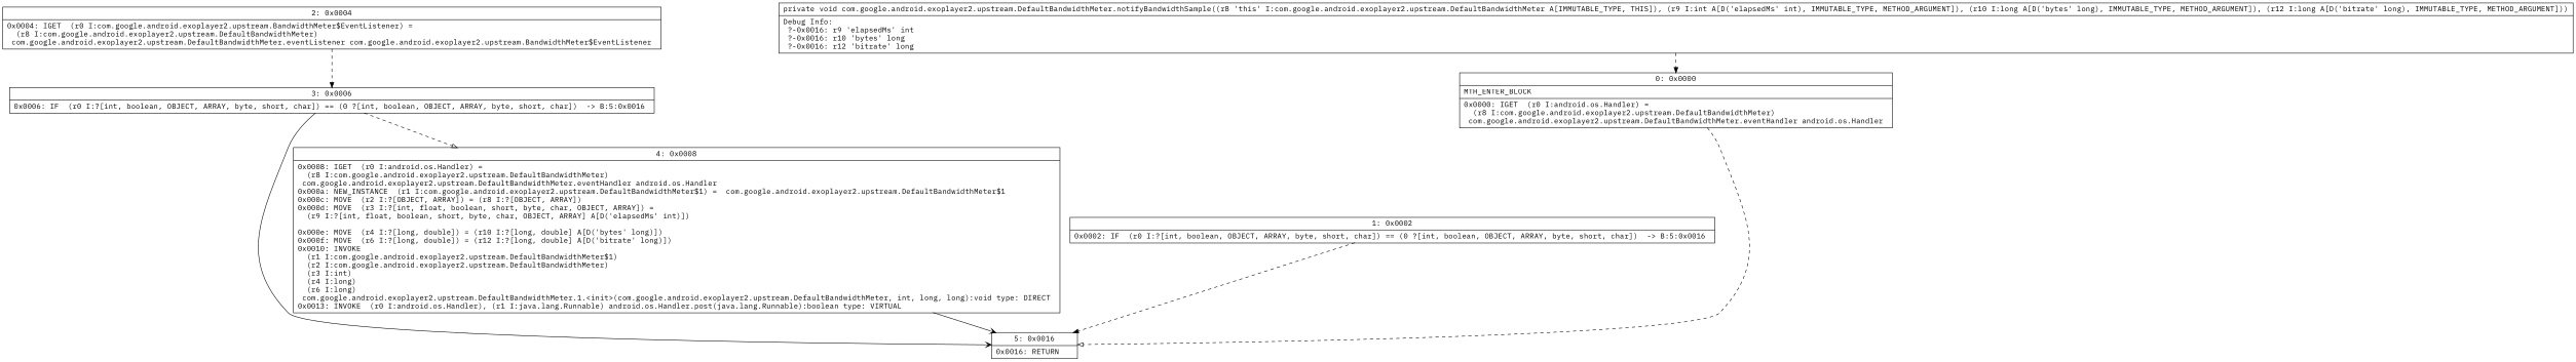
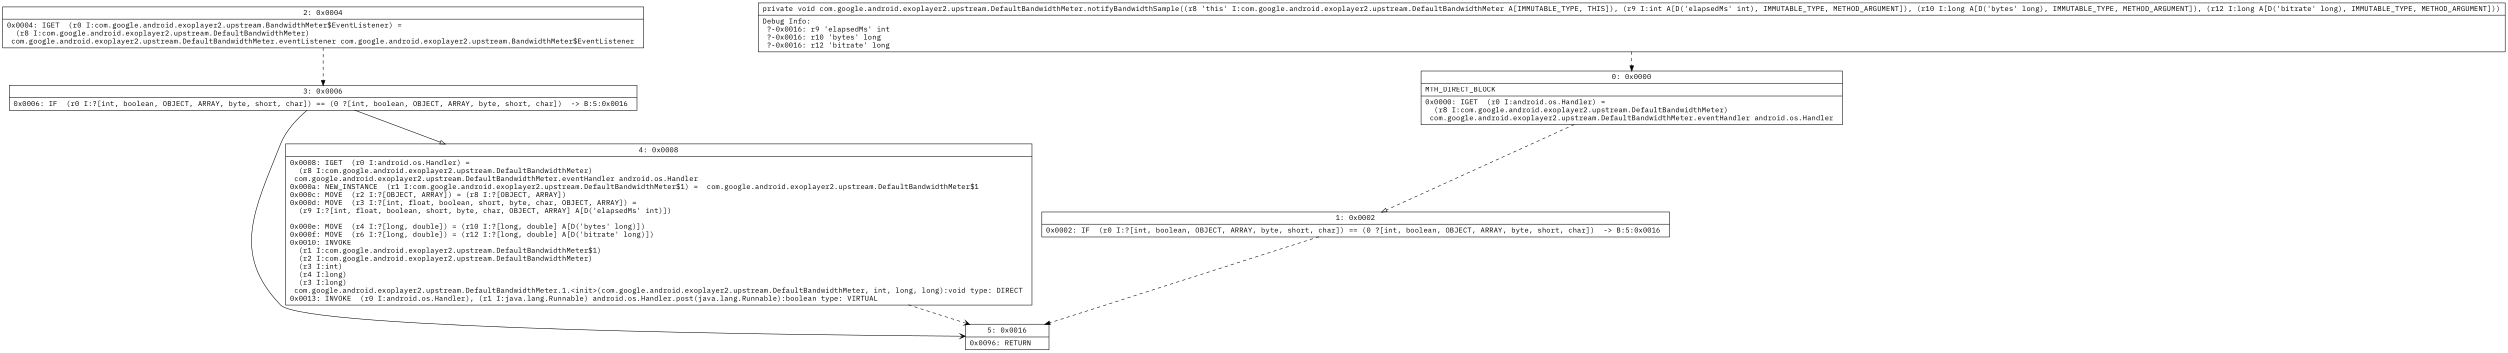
  digraph {
    fontname="IBM Plex Mono"
    node [fontname="IBM Plex Mono" shape=record]
    edge [arrowhead=normal fontname="IBM Plex Mono" style=dashed]
-   n1 [label="{0\:\ 0x0000|MTH_ENTER_BLOCK\l|0x0000: IGET  (r0 I:android.os.Handler) = \l  (r8 I:com.google.android.exoplayer2.upstream.DefaultBandwidthMeter)\l com.google.android.exoplayer2.upstream.DefaultBandwidthMeter.eventHandler android.os.Handler \l}"]
+   n1 [label="{0\:\ 0x0000|MTH_DIRECT_BLOCK\l|0x0000: IGET  (r0 I:android.os.Handler) = \l  (r8 I:com.google.android.exoplayer2.upstream.DefaultBandwidthMeter)\l com.google.android.exoplayer2.upstream.DefaultBandwidthMeter.eventHandler android.os.Handler \l}"]
    n2 [label="{1\:\ 0x0002|0x0002: IF  (r0 I:?[int, boolean, OBJECT, ARRAY, byte, short, char]) == (0 ?[int, boolean, OBJECT, ARRAY, byte, short, char])  \-\> B:5:0x0016 \l}"]
-   n3 [label="{5\:\ 0x0016|0x0016: RETURN   \l}"]
+   n3 [label="{5\:\ 0x0016|0x0096: RETURN   \l}"]
    n4 [label="{2\:\ 0x0004|0x0004: IGET  (r0 I:com.google.android.exoplayer2.upstream.BandwidthMeter$EventListener) = \l  (r8 I:com.google.android.exoplayer2.upstream.DefaultBandwidthMeter)\l com.google.android.exoplayer2.upstream.DefaultBandwidthMeter.eventListener com.google.android.exoplayer2.upstream.BandwidthMeter$EventListener \l}"]
    n5 [label="{3\:\ 0x0006|0x0006: IF  (r0 I:?[int, boolean, OBJECT, ARRAY, byte, short, char]) == (0 ?[int, boolean, OBJECT, ARRAY, byte, short, char])  \-\> B:5:0x0016 \l}"]
-   n6 [label="{4\:\ 0x0008|0x0008: IGET  (r0 I:android.os.Handler) = \l  (r8 I:com.google.android.exoplayer2.upstream.DefaultBandwidthMeter)\l com.google.android.exoplayer2.upstream.DefaultBandwidthMeter.eventHandler android.os.Handler \l0x000a: NEW_INSTANCE  (r1 I:com.google.android.exoplayer2.upstream.DefaultBandwidthMeter$1) =  com.google.android.exoplayer2.upstream.DefaultBandwidthMeter$1 \l0x000c: MOVE  (r2 I:?[OBJECT, ARRAY]) = (r8 I:?[OBJECT, ARRAY]) \l0x000d: MOVE  (r3 I:?[int, float, boolean, short, byte, char, OBJECT, ARRAY]) = \l  (r9 I:?[int, float, boolean, short, byte, char, OBJECT, ARRAY] A[D('elapsedMs' int)])\l \l0x000e: MOVE  (r4 I:?[long, double]) = (r10 I:?[long, double] A[D('bytes' long)]) \l0x000f: MOVE  (r6 I:?[long, double]) = (r12 I:?[long, double] A[D('bitrate' long)]) \l0x0010: INVOKE  \l  (r1 I:com.google.android.exoplayer2.upstream.DefaultBandwidthMeter$1)\l  (r2 I:com.google.android.exoplayer2.upstream.DefaultBandwidthMeter)\l  (r3 I:int)\l  (r4 I:long)\l  (r6 I:long)\l com.google.android.exoplayer2.upstream.DefaultBandwidthMeter.1.\<init\>(com.google.android.exoplayer2.upstream.DefaultBandwidthMeter, int, long, long):void type: DIRECT \l0x0013: INVOKE  (r0 I:android.os.Handler), (r1 I:java.lang.Runnable) android.os.Handler.post(java.lang.Runnable):boolean type: VIRTUAL \l}"]
+   n6 [label="{4\:\ 0x0008|0x0008: IGET  (r0 I:android.os.Handler) = \l  (r8 I:com.google.android.exoplayer2.upstream.DefaultBandwidthMeter)\l com.google.android.exoplayer2.upstream.DefaultBandwidthMeter.eventHandler android.os.Handler \l0x000a: NEW_INSTANCE  (r1 I:com.google.android.exoplayer2.upstream.DefaultBandwidthMeter$1) =  com.google.android.exoplayer2.upstream.DefaultBandwidthMeter$1 \l0x000c: MOVE  (r2 I:?[OBJECT, ARRAY]) = (r8 I:?[OBJECT, ARRAY]) \l0x000d: MOVE  (r3 I:?[int, float, boolean, short, byte, char, OBJECT, ARRAY]) = \l  (r9 I:?[int, float, boolean, short, byte, char, OBJECT, ARRAY] A[D('elapsedMs' int)])\l \l0x000e: MOVE  (r4 I:?[long, double]) = (r10 I:?[long, double] A[D('bytes' long)]) \l0x000f: MOVE  (r6 I:?[long, double]) = (r12 I:?[long, double] A[D('bitrate' long)]) \l0x0010: INVOKE  \l  (r1 I:com.google.android.exoplayer2.upstream.DefaultBandwidthMeter$1)\l  (r2 I:com.google.android.exoplayer2.upstream.DefaultBandwidthMeter)\l  (r3 I:int)\l  (r4 I:long)\l  (r3 I:long)\l com.google.android.exoplayer2.upstream.DefaultBandwidthMeter.1.\<init\>(com.google.android.exoplayer2.upstream.DefaultBandwidthMeter, int, long, long):void type: DIRECT \l0x0013: INVOKE  (r0 I:android.os.Handler), (r1 I:java.lang.Runnable) android.os.Handler.post(java.lang.Runnable):boolean type: VIRTUAL \l}"]
    n7 [label="{private void com.google.android.exoplayer2.upstream.DefaultBandwidthMeter.notifyBandwidthSample((r8 'this' I:com.google.android.exoplayer2.upstream.DefaultBandwidthMeter A[IMMUTABLE_TYPE, THIS]), (r9 I:int A[D('elapsedMs' int), IMMUTABLE_TYPE, METHOD_ARGUMENT]), (r10 I:long A[D('bytes' long), IMMUTABLE_TYPE, METHOD_ARGUMENT]), (r12 I:long A[D('bitrate' long), IMMUTABLE_TYPE, METHOD_ARGUMENT]))  | Debug Info:\l  ?\-0x0016: r9 'elapsedMs' int\l  ?\-0x0016: r10 'bytes' long\l  ?\-0x0016: r12 'bitrate' long\l}"]
-   n1 -> n3 [arrowhead=onormal]
+   n1 -> n2 [arrowhead=onormal]
    n2 -> n3
    n4 -> n5
    n5 -> n3 [arrowhead=vee style=solid]
-   n5 -> n6 [arrowhead=onormal]
-   n6 -> n3 [arrowhead=vee style=solid]
+   n5 -> n6 [arrowhead=onormal style=solid]
+   n6 -> n3 [arrowhead=vee]
    n7 -> n1
  }
